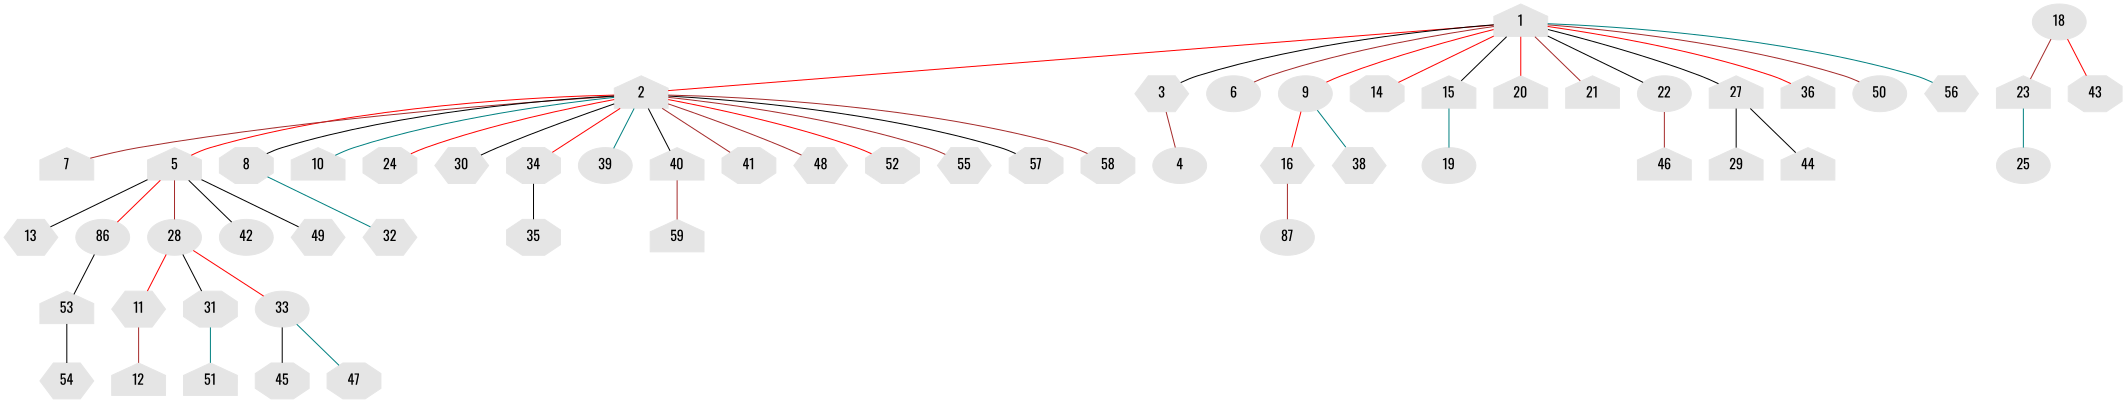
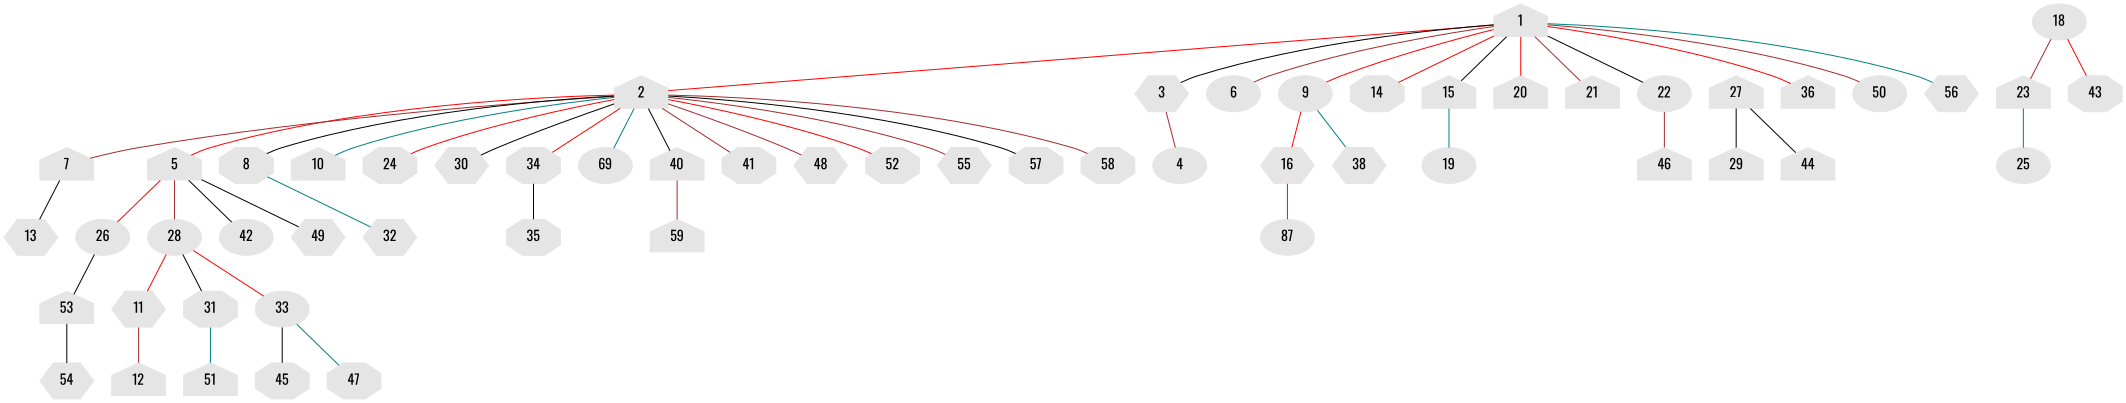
  graph {
    fontname=Oswald
    node [color=gray90 fontname=Oswald shape=house style=filled]
    edge [color=black fontname=Oswald]
    1
    2
    3 [shape=hexagon]
    6 [shape=ellipse]
    9 [shape=ellipse]
    14 [shape=octagon]
    15
    20
    21
    22 [shape=ellipse]
    27
    36
    50 [shape=ellipse]
    56 [shape=hexagon]
    5
    7
    8 [shape=octagon]
    10
    24 [shape=octagon]
    30 [shape=hexagon]
    34 [shape=octagon]
-   39 [shape=ellipse]
+   39 [shape=ellipse label=69]
    40
    41 [shape=octagon]
    48 [shape=hexagon]
    52 [shape=octagon]
    55 [shape=hexagon]
    57 [shape=octagon]
    58 [shape=octagon]
    4 [shape=ellipse]
    16 [shape=hexagon]
    38 [shape=hexagon]
    19 [shape=ellipse]
    18 [shape=ellipse]
    23
    43 [shape=octagon]
    46
    29
    44
    13 [shape=hexagon]
-   26 [shape=ellipse label=86]
+   26 [shape=ellipse]
    28 [shape=ellipse]
    42 [shape=ellipse]
    49 [shape=hexagon]
    32 [shape=hexagon]
    35 [shape=octagon]
    59
    11 [shape=hexagon]
    12
    53
    31 [shape=octagon]
    33 [shape=ellipse]
    n53 [label=87 shape=ellipse]
    25 [shape=ellipse]
    54 [shape=hexagon]
    51
    45 [shape=octagon]
    47 [shape=octagon]
    1 -- 2 [color=red]
    1 -- 3
    1 -- 6 [color=brown]
    1 -- 9 [color=red]
    1 -- 14 [color=red]
    1 -- 15
    1 -- 20 [color=red]
    1 -- 21 [color=brown]
    1 -- 22
-   1 -- 27
    1 -- 36 [color=red]
    1 -- 50 [color=brown]
    1 -- 56 [color=teal]
    2 -- 5 [color=red]
    2 -- 7 [color=brown]
    2 -- 8
    2 -- 10 [color=teal]
    2 -- 24 [color=red]
    2 -- 30
    2 -- 34 [color=red]
    2 -- 39 [color=teal]
    2 -- 40
    2 -- 41 [color=brown]
    2 -- 48 [color=brown]
    2 -- 52 [color=red]
    2 -- 55 [color=brown]
    2 -- 57
    2 -- 58 [color=brown]
    3 -- 4 [color=brown]
    9 -- 16 [color=red]
    9 -- 38 [color=teal]
    15 -- 19 [color=teal]
    22 -- 46 [color=brown]
    27 -- 29
    27 -- 44
-   5 -- 13
+   7 -- 13
    5 -- 26 [color=red]
    5 -- 28 [color=brown]
    5 -- 42
    5 -- 49
    8 -- 32 [color=teal]
    34 -- 35
    40 -- 59 [color=brown]
    16 -- n53 [color=brown]
    18 -- 23 [color=brown]
    18 -- 43 [color=red]
    23 -- 25 [color=teal]
    26 -- 53
    28 -- 11 [color=red]
    28 -- 31
    28 -- 33 [color=red]
    11 -- 12 [color=brown]
    53 -- 54
    31 -- 51 [color=teal]
    33 -- 45
    33 -- 47 [color=teal]
  }
